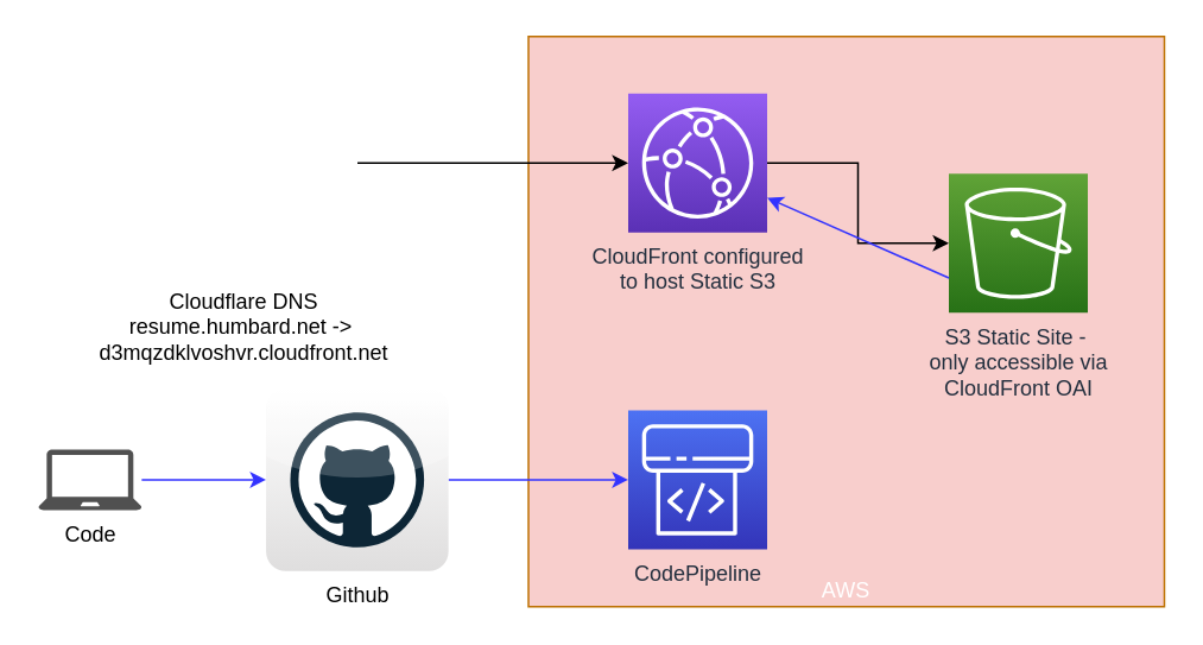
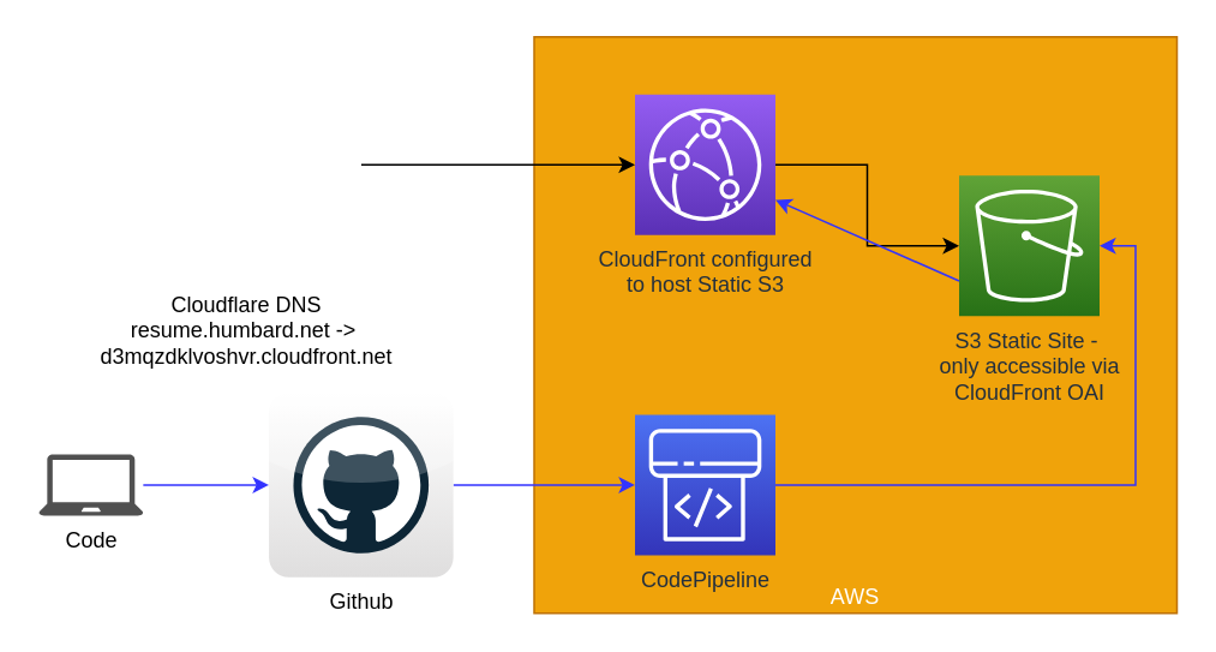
  <mxCell id="0" />
  <mxCell id="1" parent="0" />
- <mxCell id="2" value="&lt;br&gt;&lt;br&gt;&lt;br&gt;&lt;br&gt;&lt;br&gt;&lt;br&gt;&lt;br&gt;&lt;br&gt;&lt;br&gt;&lt;br&gt;&lt;br&gt;&lt;br&gt;&lt;br&gt;&lt;br&gt;&lt;br&gt;&lt;br&gt;&lt;br&gt;&lt;br&gt;&lt;br&gt;&lt;br&gt;&lt;br&gt;AWS" style="rounded=0;whiteSpace=wrap;html=1;fillColor=#f8cecc;strokeColor=#BD7000;fontColor=#ffffff;" parent="1" vertex="1"><mxGeometry x="296" y="20" width="357" height="320" as="geometry" /></mxCell>
+ <mxCell id="2" value="&lt;br&gt;&lt;br&gt;&lt;br&gt;&lt;br&gt;&lt;br&gt;&lt;br&gt;&lt;br&gt;&lt;br&gt;&lt;br&gt;&lt;br&gt;&lt;br&gt;&lt;br&gt;&lt;br&gt;&lt;br&gt;&lt;br&gt;&lt;br&gt;&lt;br&gt;&lt;br&gt;&lt;br&gt;&lt;br&gt;&lt;br&gt;AWS" style="rounded=0;whiteSpace=wrap;html=1;fillColor=#f0a30a;strokeColor=#BD7000;fontColor=#ffffff;" parent="1" vertex="1"><mxGeometry x="296" y="20" width="357" height="320" as="geometry" /></mxCell>
  <mxCell id="3" style="edgeStyle=orthogonalEdgeStyle;rounded=0;orthogonalLoop=1;jettySize=auto;html=1;exitX=1;exitY=0.5;exitDx=0;exitDy=0;entryX=0;entryY=0.5;entryDx=0;entryDy=0;entryPerimeter=0;" parent="1" source="4" target="6" edge="1"><mxGeometry relative="1" as="geometry" /></mxCell>
  <mxCell id="4" value="Cloudflare DNS&lt;br&gt;resume.humbard.net -&amp;gt;&amp;nbsp;&lt;br&gt;&lt;div&gt;d3mqzdklvoshvr.cloudfront.net&lt;/div&gt;" style="shape=image;html=1;verticalAlign=top;verticalLabelPosition=bottom;labelBackgroundColor=#ffffff;imageAspect=0;aspect=fixed;image=https://cdn4.iconfinder.com/data/icons/logos-brands-5/24/cloudflare-128.png" parent="1" vertex="1"><mxGeometry x="72" y="27" width="128" height="128" as="geometry" /></mxCell>
  <mxCell id="5" style="edgeStyle=orthogonalEdgeStyle;rounded=0;orthogonalLoop=1;jettySize=auto;html=1;exitX=1;exitY=0.5;exitDx=0;exitDy=0;exitPerimeter=0;entryX=0;entryY=0.5;entryDx=0;entryDy=0;entryPerimeter=0;" parent="1" source="6" target="7" edge="1"><mxGeometry relative="1" as="geometry" /></mxCell>
  <mxCell id="6" value="CloudFront configured&lt;br&gt;to host Static S3" style="points=[[0,0,0],[0.25,0,0],[0.5,0,0],[0.75,0,0],[1,0,0],[0,1,0],[0.25,1,0],[0.5,1,0],[0.75,1,0],[1,1,0],[0,0.25,0],[0,0.5,0],[0,0.75,0],[1,0.25,0],[1,0.5,0],[1,0.75,0]];outlineConnect=0;fontColor=#232F3E;gradientColor=#945DF2;gradientDirection=north;fillColor=#5A30B5;strokeColor=#ffffff;dashed=0;verticalLabelPosition=bottom;verticalAlign=top;align=center;html=1;fontSize=12;fontStyle=0;aspect=fixed;shape=mxgraph.aws4.resourceIcon;resIcon=mxgraph.aws4.cloudfront;" parent="1" vertex="1"><mxGeometry x="352" y="52" width="78" height="78" as="geometry" /></mxCell>
  <mxCell id="7" value="S3 Static Site -&amp;nbsp;&lt;br&gt;only accessible via&lt;br&gt;CloudFront OAI" style="points=[[0,0,0],[0.25,0,0],[0.5,0,0],[0.75,0,0],[1,0,0],[0,1,0],[0.25,1,0],[0.5,1,0],[0.75,1,0],[1,1,0],[0,0.25,0],[0,0.5,0],[0,0.75,0],[1,0.25,0],[1,0.5,0],[1,0.75,0]];outlineConnect=0;fontColor=#232F3E;gradientColor=#60A337;gradientDirection=north;fillColor=#277116;strokeColor=#ffffff;dashed=0;verticalLabelPosition=bottom;verticalAlign=top;align=center;html=1;fontSize=12;fontStyle=0;aspect=fixed;shape=mxgraph.aws4.resourceIcon;resIcon=mxgraph.aws4.s3;" parent="1" vertex="1"><mxGeometry x="532" y="97" width="78" height="78" as="geometry" /></mxCell>
  <mxCell id="8" style="edgeStyle=orthogonalEdgeStyle;rounded=0;orthogonalLoop=1;jettySize=auto;html=1;strokeColor=#3333FF;" edge="1" parent="1" source="9" target="11"><mxGeometry relative="1" as="geometry" /></mxCell>
  <mxCell id="9" value="Code" style="pointerEvents=1;shadow=0;dashed=0;html=1;strokeColor=none;fillColor=#505050;labelPosition=center;verticalLabelPosition=bottom;verticalAlign=top;outlineConnect=0;align=center;shape=mxgraph.office.devices.laptop;" vertex="1" parent="1"><mxGeometry x="20.9" y="251.8" width="58" height="34" as="geometry" /></mxCell>
  <mxCell id="10" style="edgeStyle=orthogonalEdgeStyle;rounded=0;orthogonalLoop=1;jettySize=auto;html=1;entryX=0;entryY=0.5;entryDx=0;entryDy=0;entryPerimeter=0;strokeColor=#3333FF;" edge="1" parent="1" source="11" target="13"><mxGeometry relative="1" as="geometry" /></mxCell>
  <mxCell id="11" value="Github" style="dashed=0;outlineConnect=0;html=1;align=center;labelPosition=center;verticalLabelPosition=bottom;verticalAlign=top;shape=mxgraph.webicons.github;gradientColor=#DFDEDE" vertex="1" parent="1"><mxGeometry x="148.7" y="217.6" width="102.4" height="102.4" as="geometry" /></mxCell>
+ <mxCell id="12" style="edgeStyle=orthogonalEdgeStyle;rounded=0;orthogonalLoop=1;jettySize=auto;html=1;exitX=1;exitY=0.5;exitDx=0;exitDy=0;exitPerimeter=0;entryX=1;entryY=0.5;entryDx=0;entryDy=0;entryPerimeter=0;strokeColor=#3333FF;" edge="1" parent="1" source="13" target="7"><mxGeometry relative="1" as="geometry" /></mxCell>
  <mxCell id="13" value="CodePipeline" style="points=[[0,0,0],[0.25,0,0],[0.5,0,0],[0.75,0,0],[1,0,0],[0,1,0],[0.25,1,0],[0.5,1,0],[0.75,1,0],[1,1,0],[0,0.25,0],[0,0.5,0],[0,0.75,0],[1,0.25,0],[1,0.5,0],[1,0.75,0]];outlineConnect=0;fontColor=#232F3E;gradientColor=#4D72F3;gradientDirection=north;fillColor=#3334B9;strokeColor=#ffffff;dashed=0;verticalLabelPosition=bottom;verticalAlign=top;align=center;html=1;fontSize=12;fontStyle=0;aspect=fixed;shape=mxgraph.aws4.resourceIcon;resIcon=mxgraph.aws4.codepipeline;" vertex="1" parent="1"><mxGeometry x="352" y="229.8" width="78" height="78" as="geometry" /></mxCell>
  <mxCell id="14" value="" style="endArrow=classic;html=1;strokeColor=#3333FF;exitX=0;exitY=0.75;exitDx=0;exitDy=0;exitPerimeter=0;entryX=1;entryY=0.75;entryDx=0;entryDy=0;entryPerimeter=0;" edge="1" parent="1" source="7" target="6"><mxGeometry width="50" height="50" relative="1" as="geometry"><mxPoint x="352" y="440" as="sourcePoint" /><mxPoint x="342" y="370" as="targetPoint" /></mxGeometry></mxCell>
